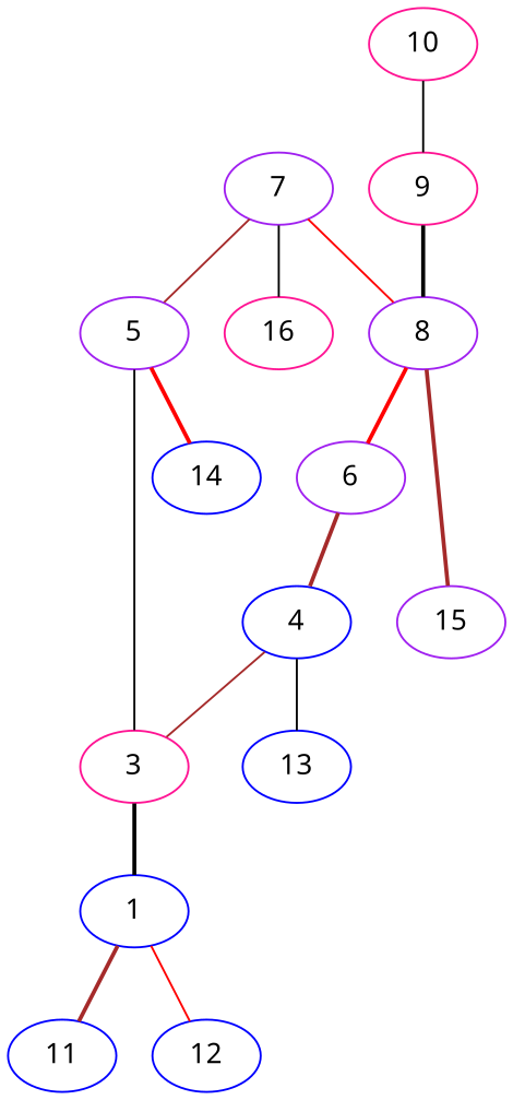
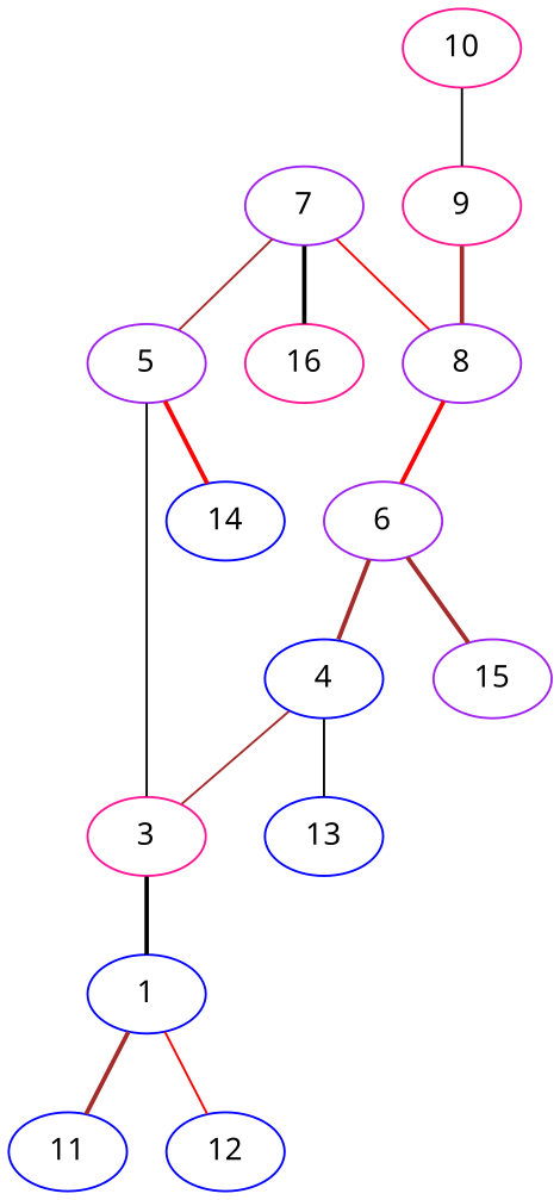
  graph {
    fontname="Noto Sans"
    node [chem=C color=blue fontname="Noto Sans"]
    edge [color=brown fontname="Noto Sans" style=bold valence=1]
    11 [chem=H]
    1
    12 [chem=H]
    3 [color=deeppink]
    4
    13 [chem=H]
    5 [color=purple]
    14 [chem=H]
    6 [color=purple]
    15 [chem=H color=purple]
    7 [color=purple]
    8 [color=purple]
    16 [chem=H color=deeppink]
    9 [color=deeppink]
    10 [chem=N color=deeppink]
    1 -- 11
    1 -- 12 [color=red style=solid]
    3 -- 1 [color=black]
    4 -- 3 [style=solid valence=2]
    4 -- 13 [color=black style=solid]
    5 -- 3 [color=black style=solid]
    5 -- 14 [color=red]
    6 -- 4
-   8 -- 15
+   6 -- 15
    7 -- 5 [style=solid valence=2]
    7 -- 8 [color=red style=solid]
-   7 -- 16 [color=black style=solid]
+   7 -- 16 [color=black]
    8 -- 6 [color=red valence=2]
-   9 -- 8 [color=black]
+   9 -- 8
    10 -- 9 [color=black style=solid valence=3]
  }
